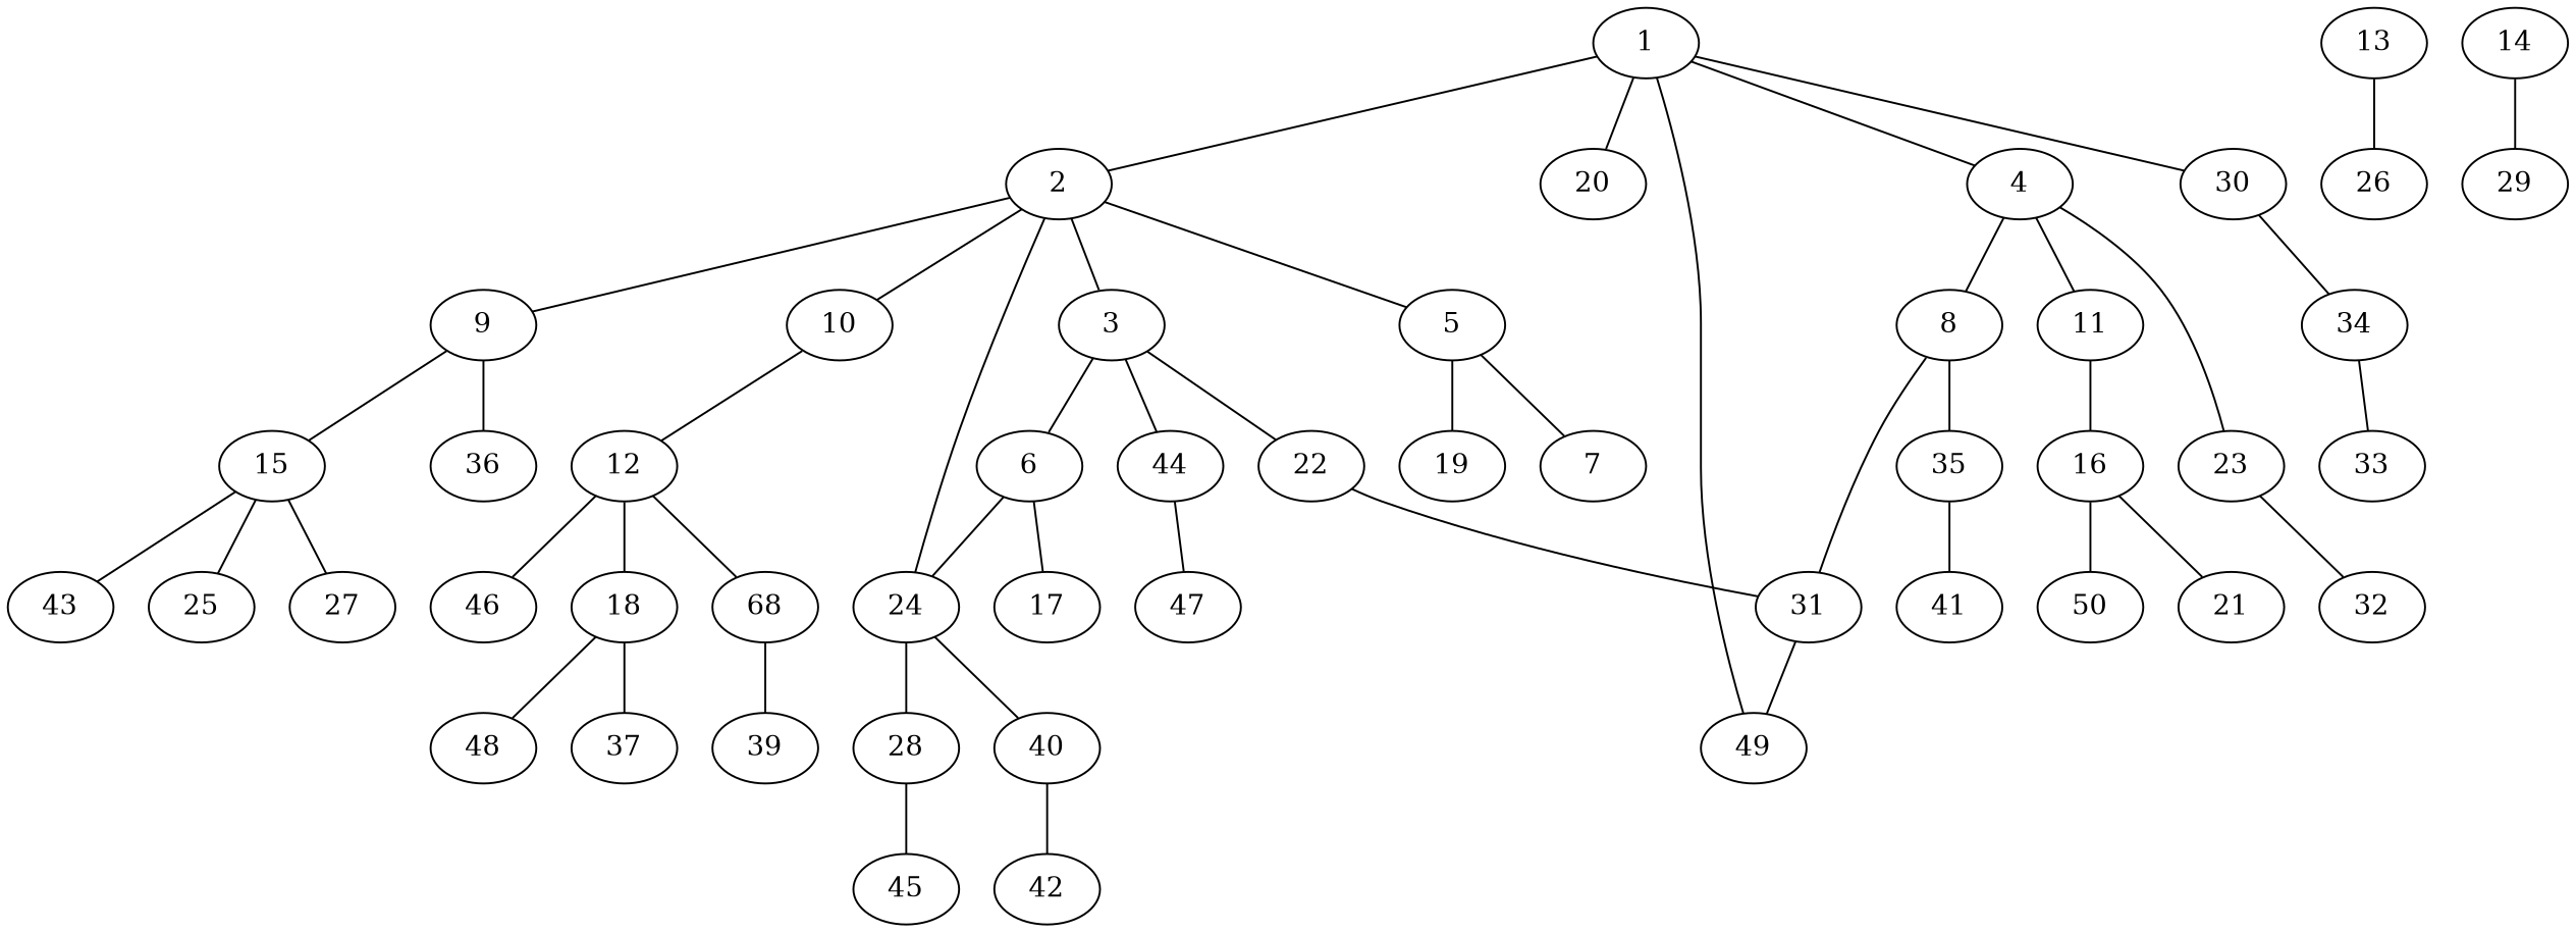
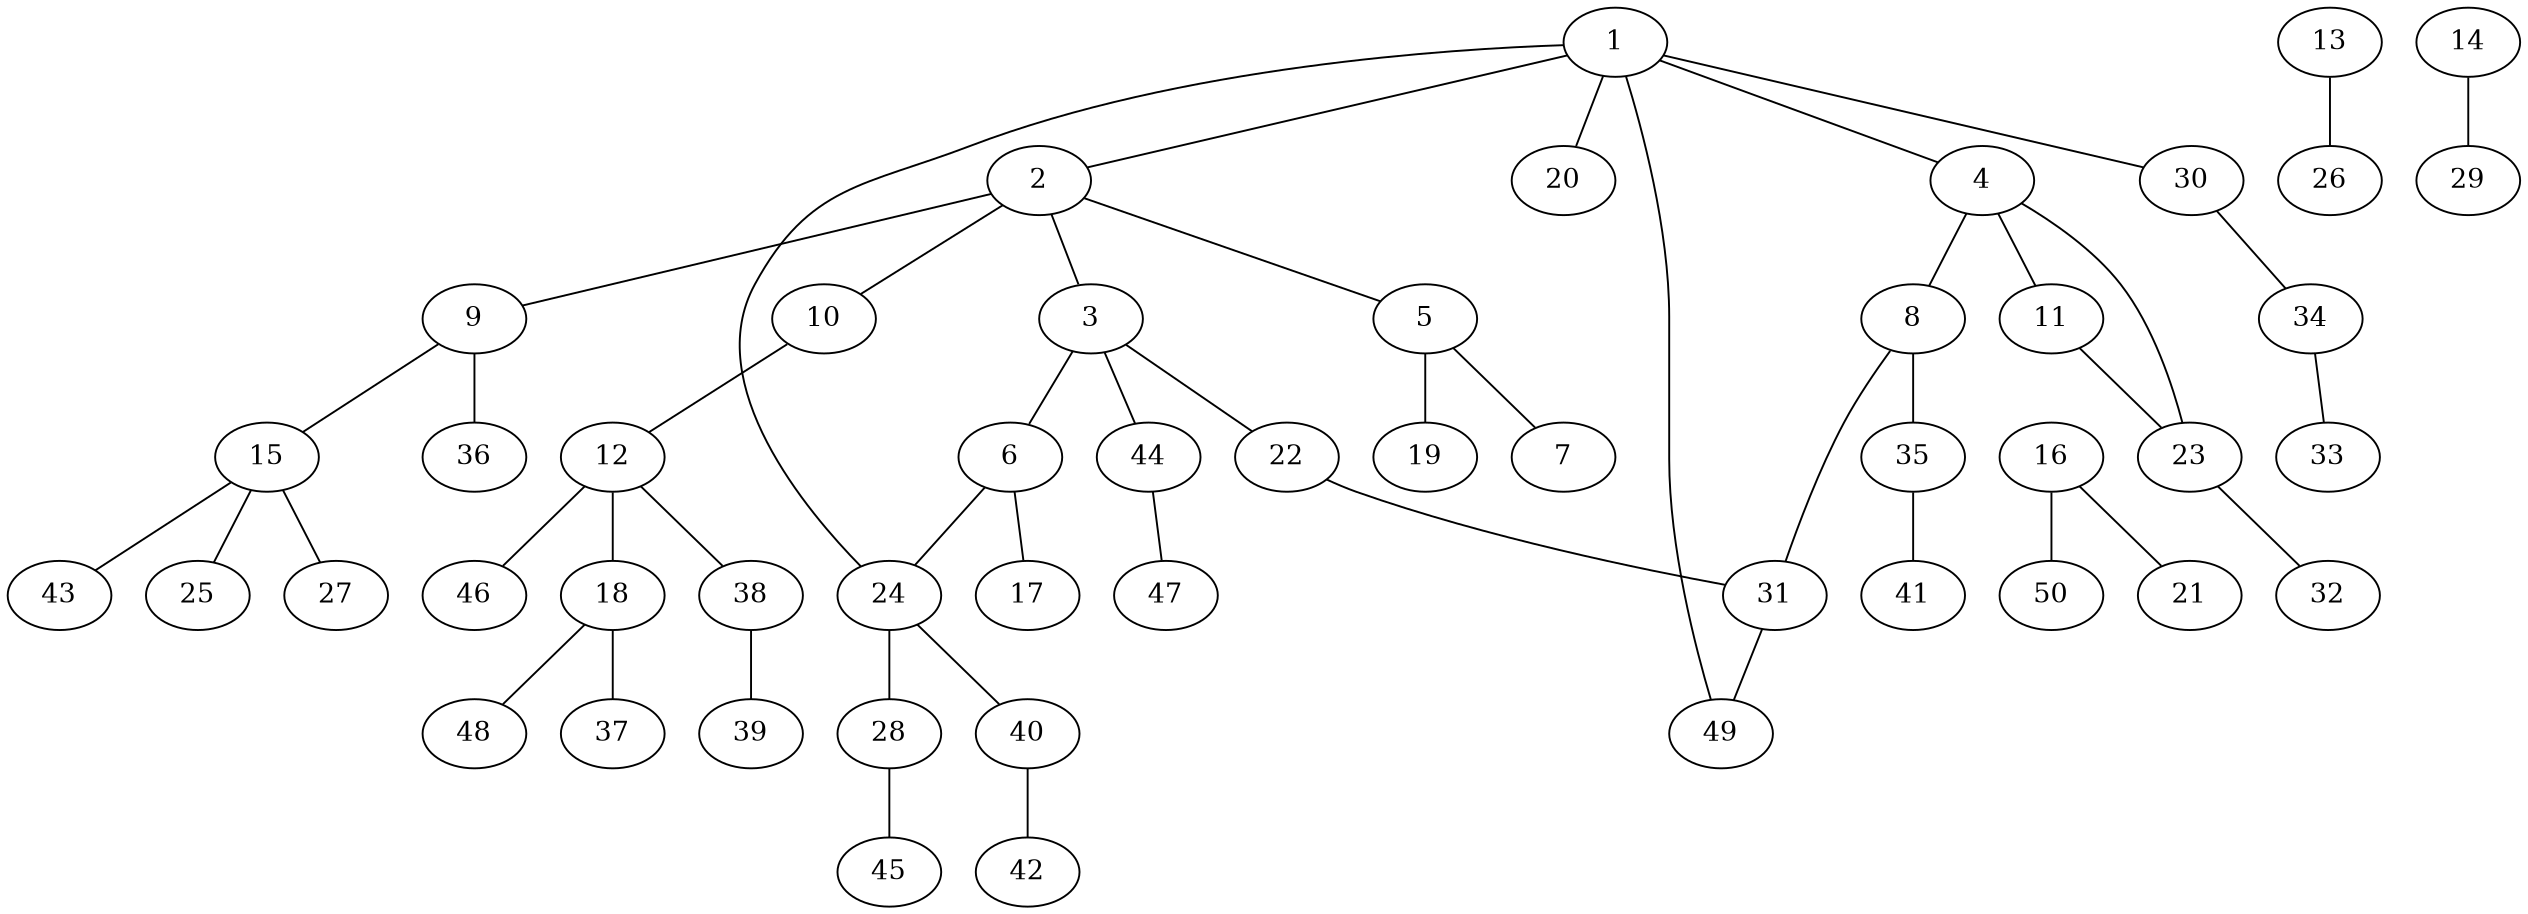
  graph {
    1
    2
    4
    20
    30
    49
    3
    5
    9
    10
    24
    8
    11
    23
    34
    6
    22
    44
    7
    19
    15
    36
    12
    28
    40
    31
    35
    16
    13
    26
    32
    33
    17
    47
    25
    27
    43
    18
-   38 [label=68]
+   38
    46
    45
    42
    14
    29
    41
    21
    50
    37
    48
    39
    1 -- 2
    1 -- 4
    1 -- 20
    1 -- 30
    1 -- 49
    2 -- 3
    2 -- 5
    2 -- 9
    2 -- 10
-   2 -- 24
+   1 -- 24
    4 -- 8
    4 -- 11
    4 -- 23
    30 -- 34
    3 -- 6
    3 -- 22
    3 -- 44
    5 -- 7
    5 -- 19
    9 -- 15
    9 -- 36
    10 -- 12
    24 -- 28
    24 -- 40
    8 -- 31
    8 -- 35
-   11 -- 16
+   11 -- 23
    23 -- 32
    34 -- 33
    6 -- 24
    6 -- 17
    22 -- 31
    44 -- 47
    15 -- 25
    15 -- 27
    15 -- 43
    12 -- 18
    12 -- 38
    12 -- 46
    28 -- 45
    40 -- 42
    31 -- 49
    35 -- 41
    16 -- 21
    16 -- 50
    13 -- 26
    18 -- 37
    18 -- 48
    38 -- 39
    14 -- 29
  }
